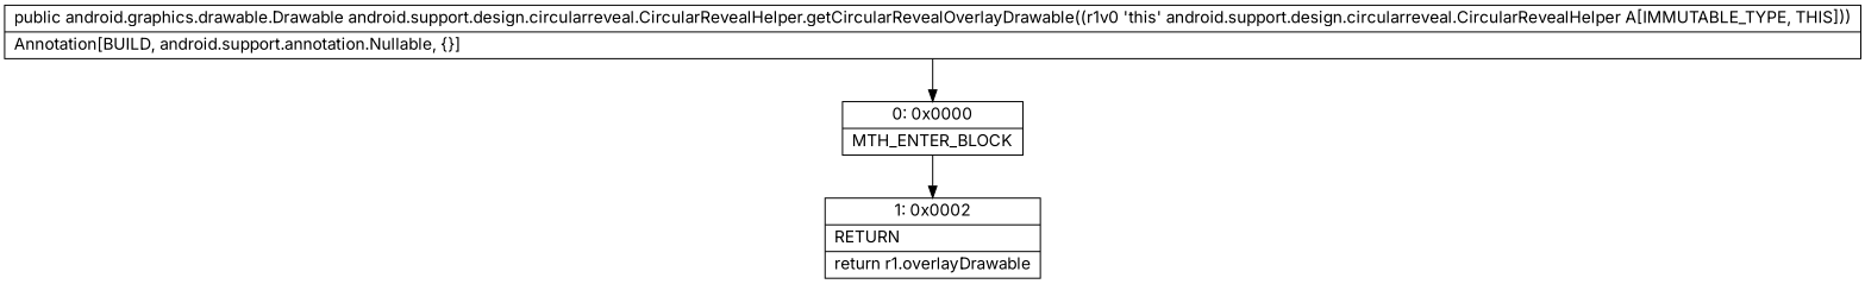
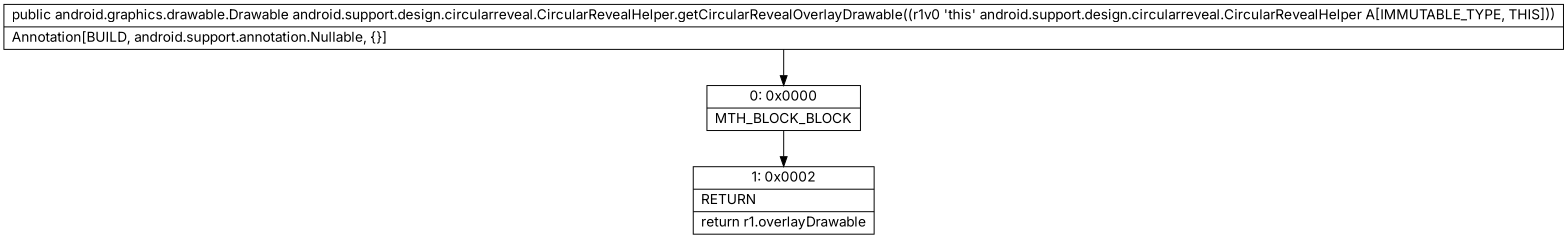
  digraph {
    fontname=Inter
    node [shape=record fontname=Inter]
    edge [fontname=Inter]
-   n1 [label="{0\:\ 0x0000|MTH_ENTER_BLOCK\l}"]
+   n1 [label="{0\:\ 0x0000|MTH_BLOCK_BLOCK\l}"]
    n2 [label="{1\:\ 0x0002|RETURN\l|return r1.overlayDrawable\l}"]
    n3 [label="{public android.graphics.drawable.Drawable android.support.design.circularreveal.CircularRevealHelper.getCircularRevealOverlayDrawable((r1v0 'this' android.support.design.circularreveal.CircularRevealHelper A[IMMUTABLE_TYPE, THIS]))  | Annotation[BUILD, android.support.annotation.Nullable, \{\}]\l}"]
    n1 -> n2
    n3 -> n1
  }
